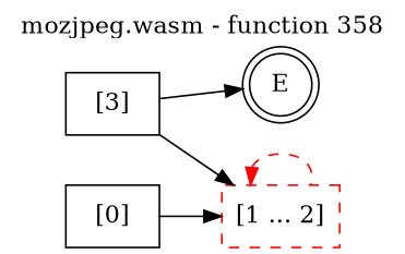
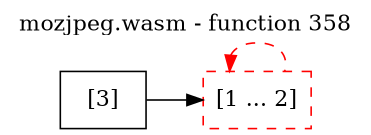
  digraph {
    fontname="DejaVu Serif"
    label="mozjpeg.wasm - function 358"
    labelfontcolor=black
    labelfontname=Helvetica
    labelfontsize=16
    labelloc=t
    rankdir=LR
    node [fontname="DejaVu Serif" shape=box color=black style=solid]
    edge [fontname="DejaVu Serif"]
-   E [shape=doublecircle color="" style=""]
-   n2 [label="[0]"]
    n3 [color=red label="[1 ... 2]" style=dashed]
    n4 [label="[3]"]
-   n2 -> n3
    n3 -> n3 [color=red dir=back style=dashed]
-   n4 -> E
    n4 -> n3
  }
